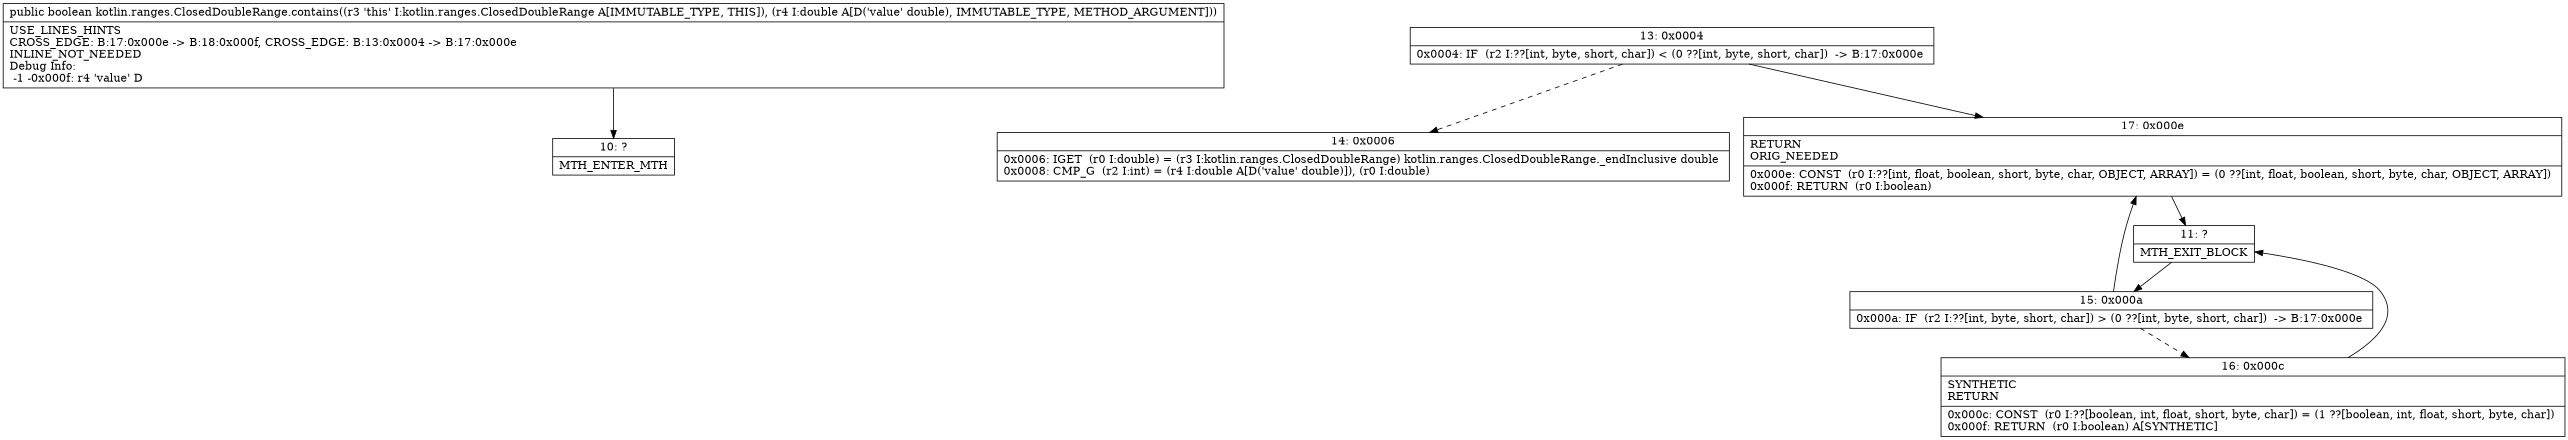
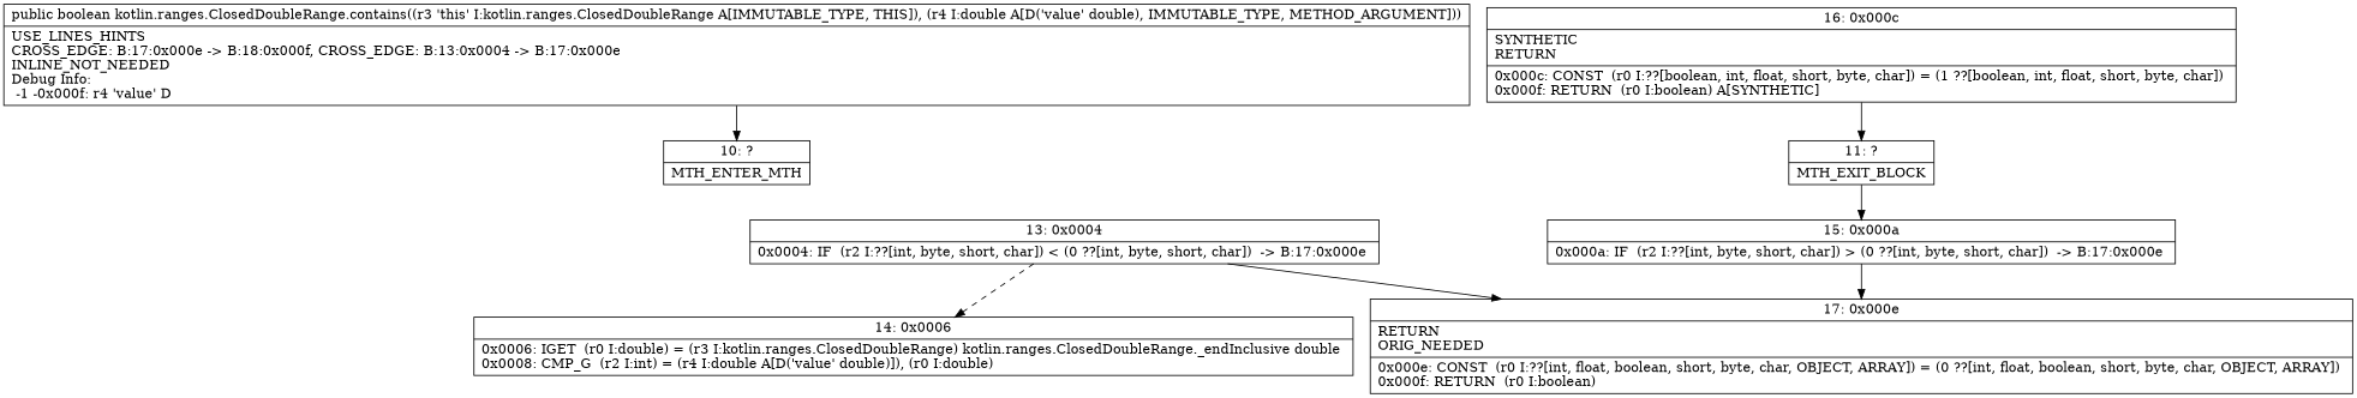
  digraph {
    node [shape=record]
    n1 [label="{10\:\ ?|MTH_ENTER_MTH\l}"]
    n2 [label="{13\:\ 0x0004|0x0004: IF  (r2 I:??[int, byte, short, char]) \< (0 ??[int, byte, short, char])  \-\> B:17:0x000e \l}"]
    n3 [label="{14\:\ 0x0006|0x0006: IGET  (r0 I:double) = (r3 I:kotlin.ranges.ClosedDoubleRange) kotlin.ranges.ClosedDoubleRange._endInclusive double \l0x0008: CMP_G  (r2 I:int) = (r4 I:double A[D('value' double)]), (r0 I:double) \l}"]
    n4 [label="{17\:\ 0x000e|RETURN\lORIG_NEEDED\l|0x000e: CONST  (r0 I:??[int, float, boolean, short, byte, char, OBJECT, ARRAY]) = (0 ??[int, float, boolean, short, byte, char, OBJECT, ARRAY]) \l0x000f: RETURN  (r0 I:boolean) \l}"]
    n5 [label="{11\:\ ?|MTH_EXIT_BLOCK\l}"]
    n6 [label="{15\:\ 0x000a|0x000a: IF  (r2 I:??[int, byte, short, char]) \> (0 ??[int, byte, short, char])  \-\> B:17:0x000e \l}"]
    n7 [label="{16\:\ 0x000c|SYNTHETIC\lRETURN\l|0x000c: CONST  (r0 I:??[boolean, int, float, short, byte, char]) = (1 ??[boolean, int, float, short, byte, char]) \l0x000f: RETURN  (r0 I:boolean) A[SYNTHETIC]\l}"]
    n8 [label="{public boolean kotlin.ranges.ClosedDoubleRange.contains((r3 'this' I:kotlin.ranges.ClosedDoubleRange A[IMMUTABLE_TYPE, THIS]), (r4 I:double A[D('value' double), IMMUTABLE_TYPE, METHOD_ARGUMENT]))  | USE_LINES_HINTS\lCROSS_EDGE: B:17:0x000e \-\> B:18:0x000f, CROSS_EDGE: B:13:0x0004 \-\> B:17:0x000e\lINLINE_NOT_NEEDED\lDebug Info:\l  \-1 \-0x000f: r4 'value' D\l}"]
    n2 -> n3 [style=dashed]
    n2 -> n4
-   n4 -> n5
    n5 -> n6
    n6 -> n4
-   n6 -> n7 [style=dashed]
    n7 -> n5
    n8 -> n1
  }
